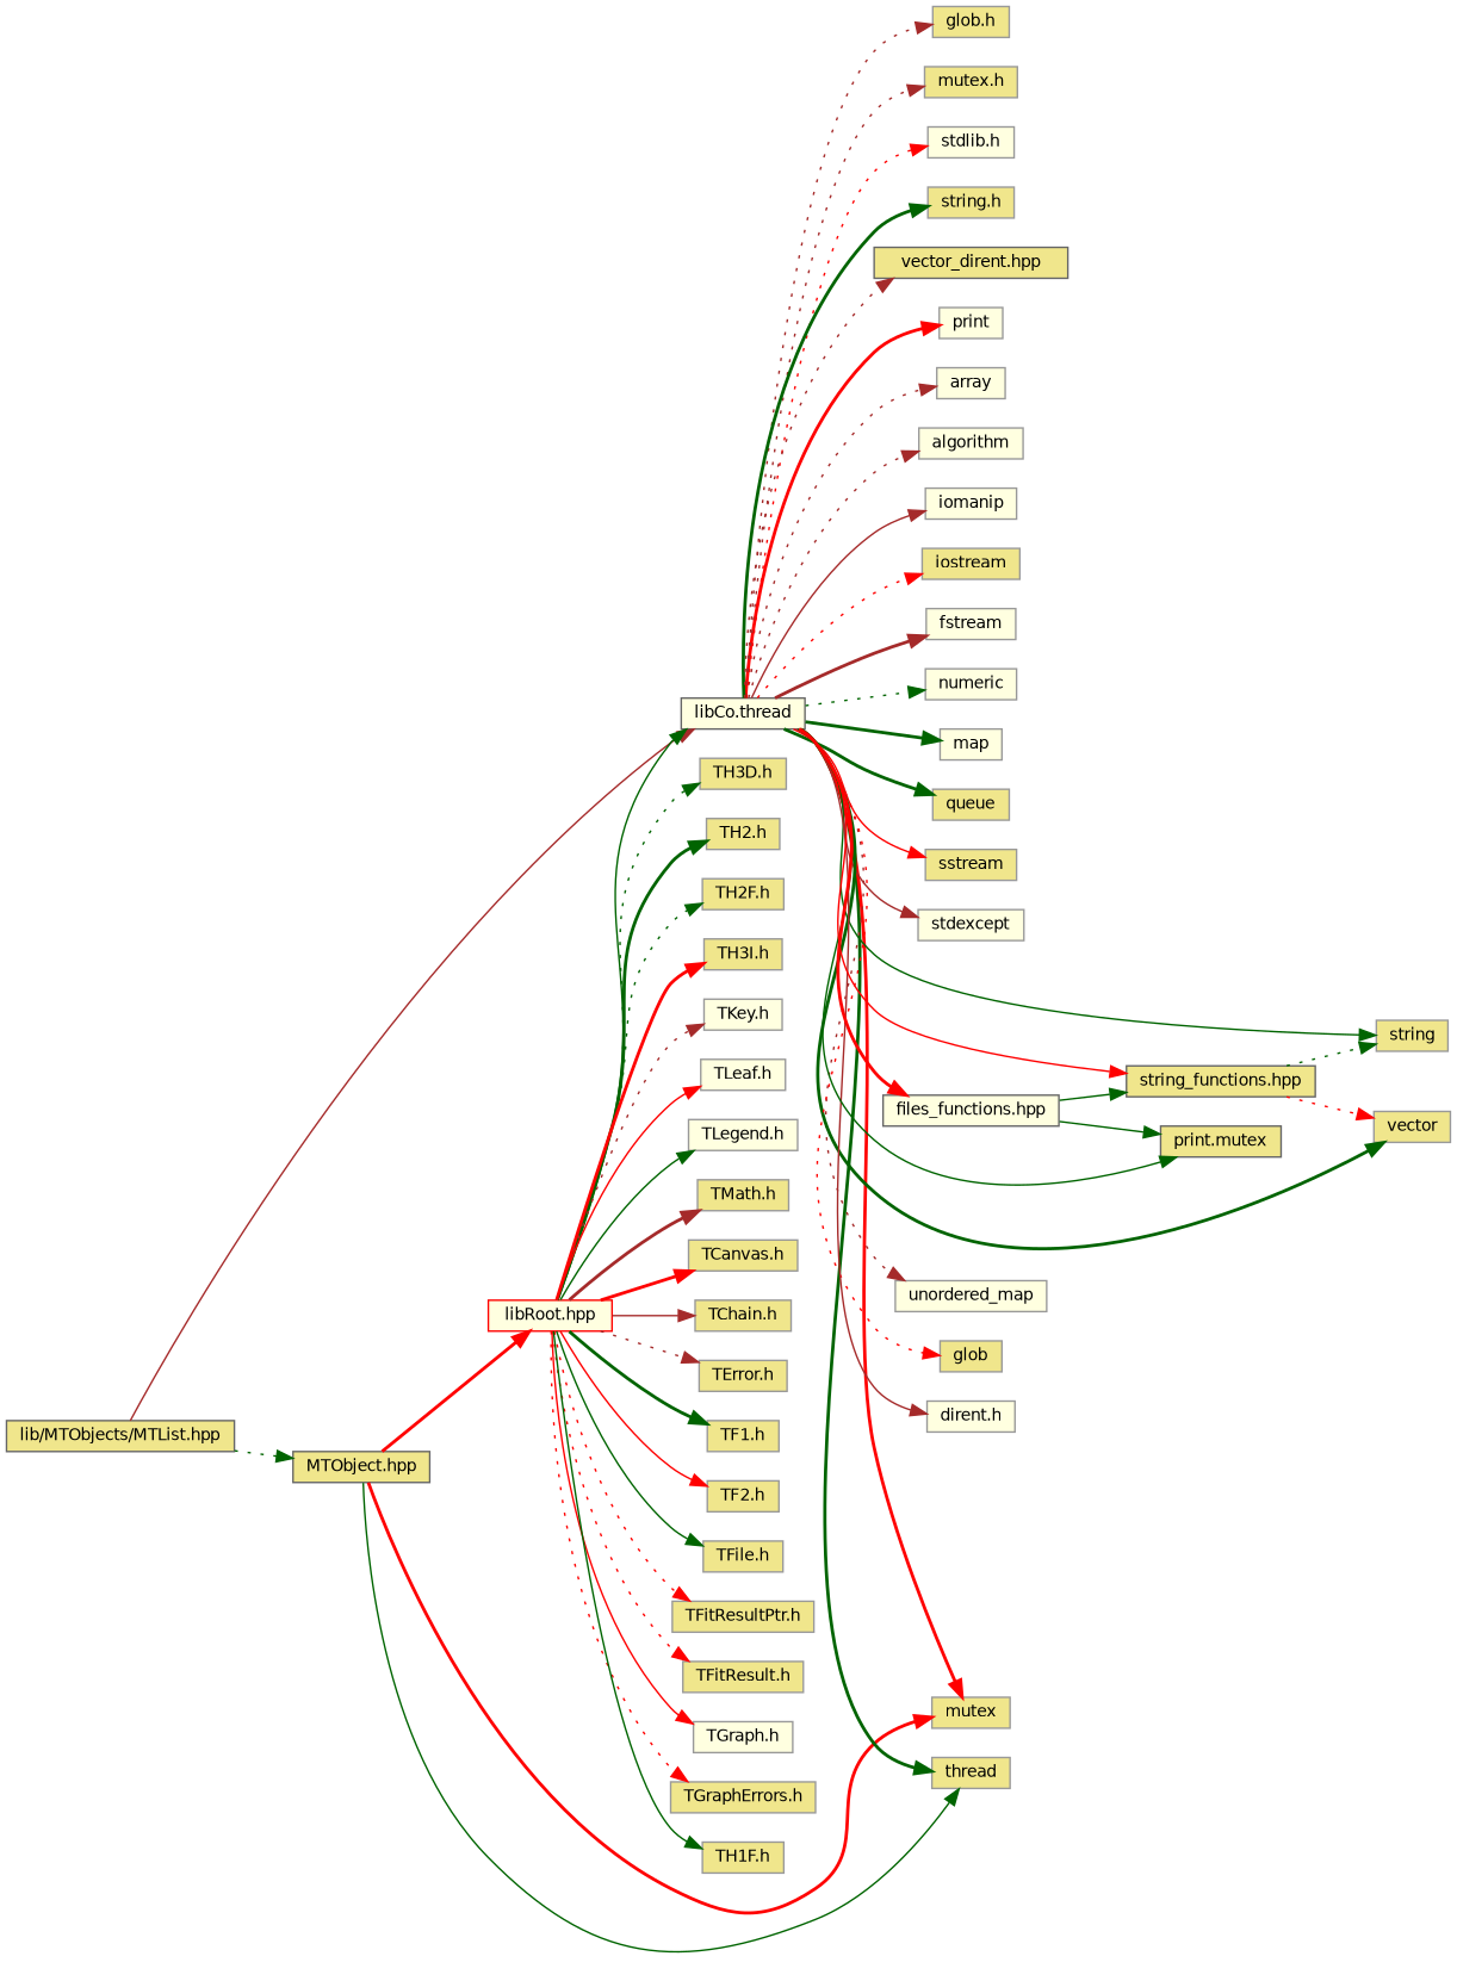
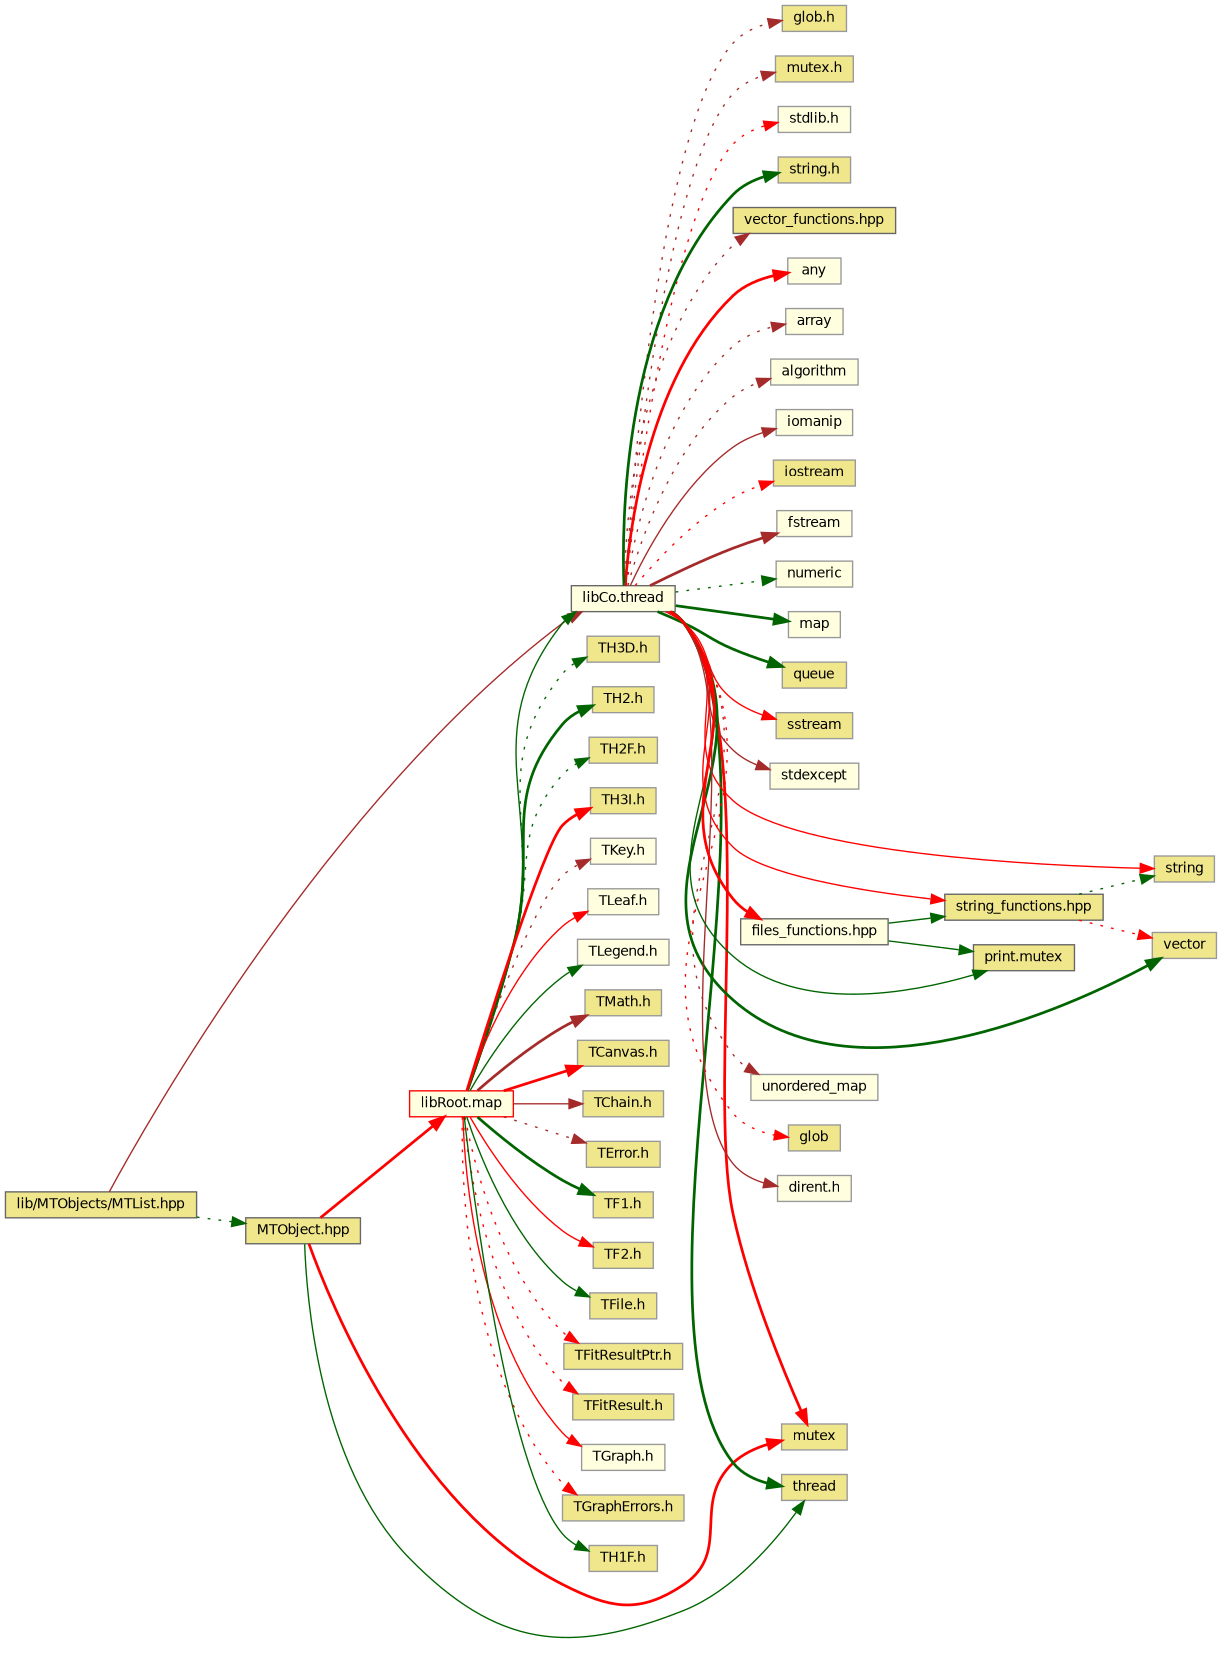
  digraph {
    rankdir=LR
    node [color=grey60 fillcolor=khaki fontname=Helvetica fontsize=10 shape=box style=filled]
    edge [color=darkgreen fontname=Helvetica fontsize=10 labelfontname=Helvetica labelfontsize=10 style=dotted]
    n1 [color=gray40 fontcolor=black height=0.2 label="lib/MTObjects/MTList.hpp" width=0.4]
    n2 [color=grey40 height=0.2 label="MTObject.hpp" width=0.4]
    n3 [color=grey40 fillcolor=lightyellow height=0.2 label="libCo.thread" width=0.4]
    n4 [height=0.2 label=thread width=0.4]
    n5 [height=0.2 label=mutex width=0.4]
-   n6 [color=red fillcolor=lightyellow height=0.2 label="libRoot.hpp" width=0.4]
-   n7 [fillcolor=lightyellow height=0.2 label=print width=0.4]
+   n6 [color=red fillcolor=lightyellow height=0.2 label="libRoot.map" width=0.4]
+   n7 [fillcolor=lightyellow height=0.2 label=any width=0.4]
    n8 [fillcolor=lightyellow height=0.2 label=array width=0.4]
    n9 [fillcolor=lightyellow height=0.2 label=algorithm width=0.4]
    n10 [fillcolor=lightyellow height=0.2 label=iomanip width=0.4]
    n11 [height=0.2 label=iostream width=0.4]
    n12 [fillcolor=lightyellow height=0.2 label=fstream width=0.4]
    n13 [fillcolor=lightyellow height=0.2 label=numeric width=0.4]
    n14 [fillcolor=lightyellow height=0.2 label=map width=0.4]
    n15 [height=0.2 label=queue width=0.4]
    n16 [height=0.2 label=sstream width=0.4]
    n17 [fillcolor=lightyellow height=0.2 label=stdexcept width=0.4]
    n18 [height=0.2 label=string width=0.4]
    n19 [fillcolor=lightyellow height=0.2 label=unordered_map width=0.4]
    n20 [height=0.2 label=vector width=0.4]
    n21 [height=0.2 label=glob width=0.4]
    n22 [fillcolor=lightyellow height=0.2 label="dirent.h" width=0.4]
    n23 [height=0.2 label="glob.h" width=0.4]
    n24 [height=0.2 label="mutex.h" width=0.4]
    n25 [fillcolor=lightyellow height=0.2 label="stdlib.h" width=0.4]
    n26 [height=0.2 label="string.h" width=0.4]
    n27 [color=grey40 height=0.2 label="print.mutex" width=0.4]
    n28 [color=grey40 height=0.2 label="string_functions.hpp" width=0.4]
    n29 [color=grey40 fillcolor=lightyellow height=0.2 label="files_functions.hpp" width=0.4]
-   n30 [color=grey40 height=0.2 label="vector_dirent.hpp" width=0.4]
+   n30 [color=grey40 height=0.2 label="vector_functions.hpp" width=0.4]
    n31 [height=0.2 label="TCanvas.h" width=0.4]
    n32 [height=0.2 label="TChain.h" width=0.4]
    n33 [height=0.2 label="TError.h" width=0.4]
    n34 [height=0.2 label="TF1.h" width=0.4]
    n35 [height=0.2 label="TF2.h" width=0.4]
    n36 [height=0.2 label="TFile.h" width=0.4]
    n37 [height=0.2 label="TFitResultPtr.h" width=0.4]
    n38 [height=0.2 label="TFitResult.h" width=0.4]
    n39 [fillcolor=lightyellow height=0.2 label="TGraph.h" width=0.4]
    n40 [height=0.2 label="TGraphErrors.h" width=0.4]
    n41 [height=0.2 label="TH1F.h" width=0.4]
    n42 [height=0.2 label="TH3D.h" width=0.4]
    n43 [height=0.2 label="TH2.h" width=0.4]
    n44 [height=0.2 label="TH2F.h" width=0.4]
    n45 [height=0.2 label="TH3I.h" width=0.4]
    n46 [fillcolor=lightyellow height=0.2 label="TKey.h" width=0.4]
    n47 [fillcolor=lightyellow height=0.2 label="TLeaf.h" width=0.4]
    n48 [fillcolor=lightyellow height=0.2 label="TLegend.h" width=0.4]
    n49 [height=0.2 label="TMath.h" width=0.4]
    n1 -> n2
    n1 -> n3 [color=brown style=solid]
    n2 -> n4 [style=solid]
    n2 -> n5 [color=red style=bold]
    n2 -> n6 [color=red style=bold]
    n3 -> n4 [style=bold]
    n3 -> n5 [color=red style=bold]
    n3 -> n7 [color=red style=bold]
    n3 -> n8 [color=brown]
    n3 -> n9 [color=brown]
    n3 -> n10 [color=brown style=solid]
    n3 -> n11 [color=red]
    n3 -> n12 [color=brown style=bold]
    n3 -> n13
    n3 -> n14 [style=bold]
    n3 -> n15 [style=bold]
    n3 -> n16 [color=red style=solid]
    n3 -> n17 [color=brown style=solid]
-   n3 -> n18 [style=solid]
+   n3 -> n18 [color=red style=solid]
    n3 -> n19 [color=brown]
    n3 -> n20 [style=bold]
    n3 -> n21 [color=red]
    n3 -> n22 [color=brown style=solid]
    n3 -> n23 [color=brown]
    n3 -> n24 [color=brown]
    n3 -> n25 [color=red]
    n3 -> n26 [style=bold]
    n3 -> n27 [style=solid]
    n3 -> n28 [color=red style=solid]
    n3 -> n29 [color=red style=bold]
    n3 -> n30 [color=brown]
    n6 -> n3 [style=solid]
    n6 -> n31 [color=red style=bold]
    n6 -> n32 [color=brown style=solid]
    n6 -> n33 [color=brown]
    n6 -> n34 [style=bold]
    n6 -> n35 [color=red style=solid]
    n6 -> n36 [style=solid]
    n6 -> n37 [color=red]
    n6 -> n38 [color=red]
    n6 -> n39 [color=red style=solid]
    n6 -> n40 [color=red]
    n6 -> n41 [style=solid]
    n6 -> n42
    n6 -> n43 [style=bold]
    n6 -> n44
    n6 -> n45 [color=red style=bold]
    n6 -> n46 [color=brown]
    n6 -> n47 [color=red style=solid]
    n6 -> n48 [style=solid]
    n6 -> n49 [color=brown style=bold]
    n28 -> n18
    n28 -> n20 [color=red]
    n29 -> n27 [style=solid]
    n29 -> n28 [style=solid]
  }
